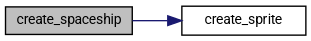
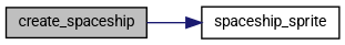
  digraph {
    rankdir=LR
    fontname=Roboto
    node [color=black fontname=Roboto fontsize=10 shape=record style=filled]
    n1 [fillcolor=grey75 fontcolor=black height=0.2 label=create_spaceship width=0.4]
-   n2 [fillcolor=white height=0.2 label=create_sprite width=0.4]
+   n2 [fillcolor=white height=0.2 label=spaceship_sprite width=0.4]
    n1 -> n2 [color=midnightblue fontname=Roboto fontsize=10 labelfontname=Helvetica labelfontsize=10 style=solid]
  }
